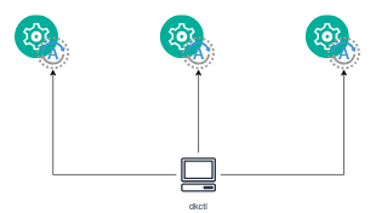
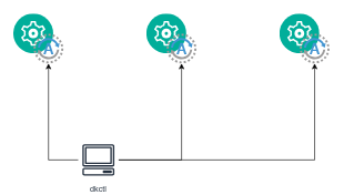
  <mxCell id="0" />
  <mxCell id="1" parent="0" />
  <mxCell id="2" value="" style="aspect=fixed;perimeter=ellipsePerimeter;html=1;align=center;shadow=0;dashed=0;fontColor=#4277BB;labelBackgroundColor=#ffffff;fontSize=12;spacingTop=3;image;image=img/lib/ibm/management/cluster_management.svg;" vertex="1" parent="1"><mxGeometry x="420" y="20" width="60" height="60" as="geometry" /></mxCell>
  <mxCell id="3" value="" style="aspect=fixed;perimeter=ellipsePerimeter;html=1;align=center;shadow=0;dashed=0;fontColor=#4277BB;labelBackgroundColor=#ffffff;fontSize=12;spacingTop=3;image;image=img/lib/ibm/management/cluster_management.svg;" vertex="1" parent="1"><mxGeometry x="220" y="20" width="60" height="60" as="geometry" /></mxCell>
  <mxCell id="4" value="" style="aspect=fixed;perimeter=ellipsePerimeter;html=1;align=center;shadow=0;dashed=0;fontColor=#4277BB;labelBackgroundColor=#ffffff;fontSize=12;spacingTop=3;image;image=img/lib/ibm/management/cluster_management.svg;" vertex="1" parent="1"><mxGeometry x="20" y="20" width="60" height="60" as="geometry" /></mxCell>
  <mxCell id="5" value="" style="shadow=0;dashed=0;html=1;strokeColor=none;fillColor=#4495D1;labelPosition=center;verticalLabelPosition=bottom;verticalAlign=top;align=center;outlineConnect=0;shape=mxgraph.veeam.2d.agent;pointerEvents=1;" vertex="1" parent="1"><mxGeometry x="450" y="50" width="44.8" height="44.8" as="geometry" /></mxCell>
  <mxCell id="6" value="" style="shadow=0;dashed=0;html=1;strokeColor=none;fillColor=#4495D1;labelPosition=center;verticalLabelPosition=bottom;verticalAlign=top;align=center;outlineConnect=0;shape=mxgraph.veeam.2d.agent;pointerEvents=1;" vertex="1" parent="1"><mxGeometry x="250" y="50" width="44.8" height="44.8" as="geometry" /></mxCell>
  <mxCell id="7" value="" style="shadow=0;dashed=0;html=1;strokeColor=none;fillColor=#4495D1;labelPosition=center;verticalLabelPosition=bottom;verticalAlign=top;align=center;outlineConnect=0;shape=mxgraph.veeam.2d.agent;pointerEvents=1;" vertex="1" parent="1"><mxGeometry x="50" y="50" width="44.8" height="44.8" as="geometry" /></mxCell>
  <mxCell id="8" style="edgeStyle=orthogonalEdgeStyle;rounded=0;orthogonalLoop=1;jettySize=auto;html=1;" edge="1" parent="1" source="11" target="7"><mxGeometry relative="1" as="geometry" /></mxCell>
  <mxCell id="9" style="edgeStyle=orthogonalEdgeStyle;rounded=0;orthogonalLoop=1;jettySize=auto;html=1;" edge="1" parent="1" source="11" target="6"><mxGeometry relative="1" as="geometry" /></mxCell>
  <mxCell id="10" style="edgeStyle=orthogonalEdgeStyle;rounded=0;orthogonalLoop=1;jettySize=auto;html=1;" edge="1" parent="1" source="11" target="5"><mxGeometry relative="1" as="geometry" /></mxCell>
- <mxCell id="11" value="dkctl" style="sketch=0;outlineConnect=0;fontColor=#232F3E;gradientColor=none;strokeColor=#232F3E;fillColor=#ffffff;dashed=0;verticalLabelPosition=bottom;verticalAlign=top;align=center;html=1;fontSize=12;fontStyle=0;aspect=fixed;shape=mxgraph.aws4.resourceIcon;resIcon=mxgraph.aws4.client;" vertex="1" parent="1"><mxGeometry x="242.4" y="210" width="60" height="60" as="geometry" /></mxCell>
+ <mxCell id="11" value="dkctl" style="sketch=0;outlineConnect=0;fontColor=#232F3E;gradientColor=none;strokeColor=#232F3E;fillColor=#ffffff;dashed=0;verticalLabelPosition=bottom;verticalAlign=top;align=center;html=1;fontSize=12;fontStyle=0;aspect=fixed;shape=mxgraph.aws4.resourceIcon;resIcon=mxgraph.aws4.client;" vertex="1" parent="1"><mxGeometry x="117.4" y="210" width="60" height="60" as="geometry" /></mxCell>
